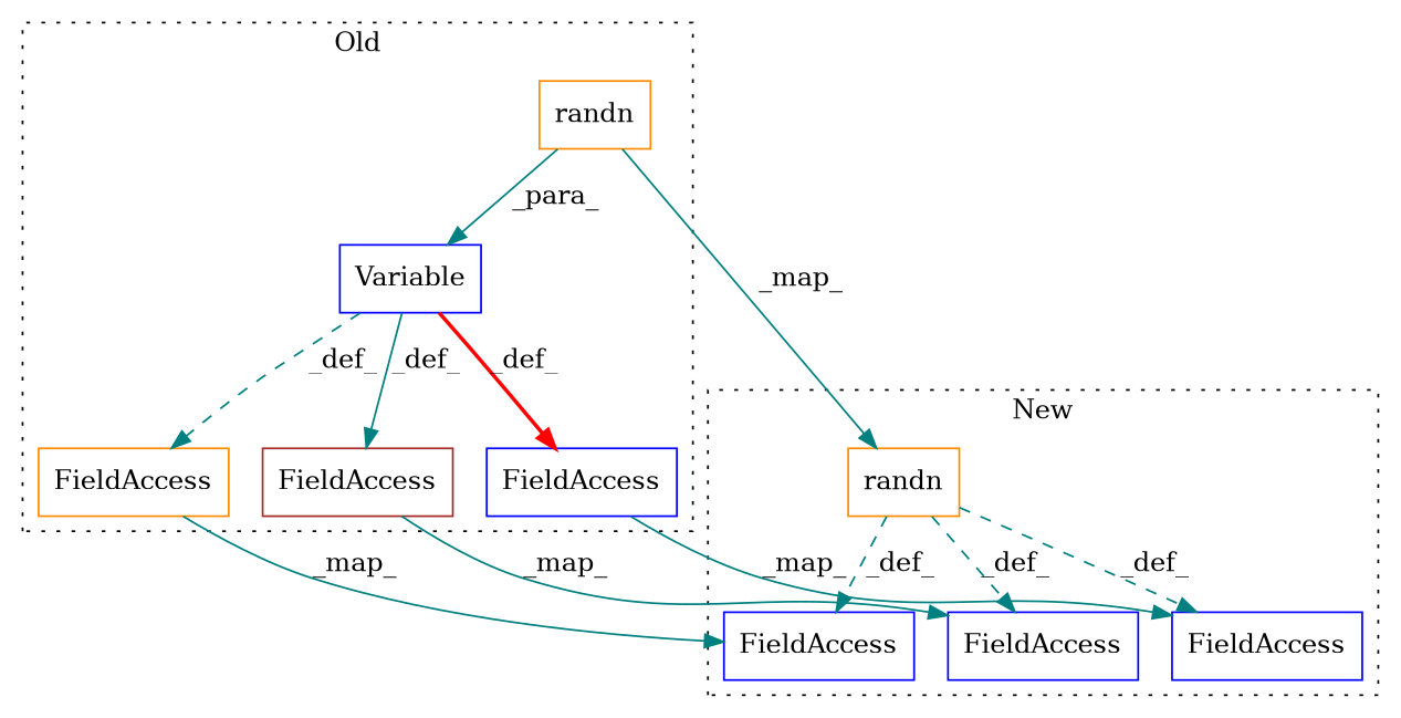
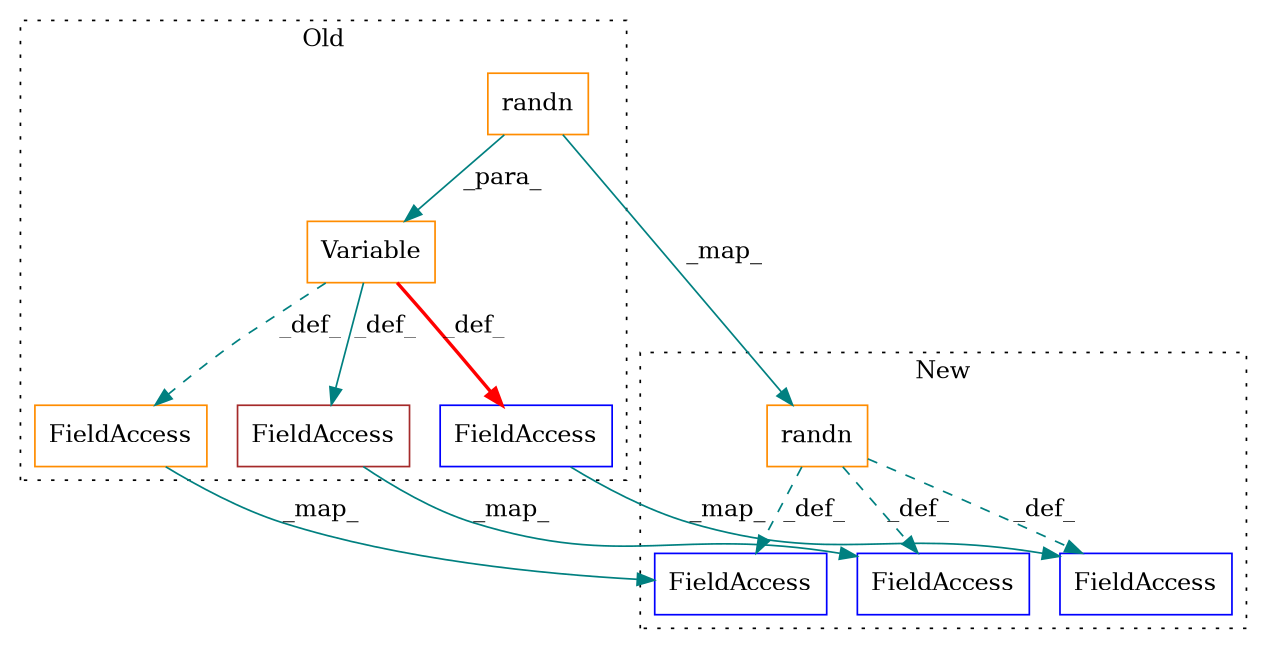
  digraph {
    node [a=22 l="6,1" shape=box color=darkorange]
    edge [color=teal style=solid]
    n1 [a=32 label=randn s="1117,1135"]
    n2 [l=14 label=FieldAccess s=1215]
    n3 [l=1 label=FieldAccess s=1155 color=brown]
    n4 [l=2 label=FieldAccess s=1169 color=blue]
-   n5 [a=32 l="9,1" label=Variable s="1102,1141" color=blue]
+   n5 [a=32 l="9,1" label=Variable s="1102,1141"]
    n6 [a=32 label=randn s="1093,1111"]
    n7 [l=14 label=FieldAccess s=1185 color=blue]
    n8 [l=1 label=FieldAccess s=1125 color=blue]
    n9 [l=2 label=FieldAccess s=1139 color=blue]
    subgraph cluster_1 {
      label=Old
      style=dotted
      n1
      n2
      n3
      n4
      n5
    }
    subgraph cluster_2 {
      label=New
      style=dotted
      n6
      n7
      n8
      n9
    }
    n1 -> n5 [label=_para_]
    n1 -> n6 [label=_map_]
    n2 -> n7 [label=_map_]
    n3 -> n8 [label=_map_]
    n4 -> n9 [label=_map_]
    n5 -> n2 [label=_def_ style=dashed]
    n5 -> n3 [label=_def_]
    n5 -> n4 [label=_def_ color=red style=bold]
    n6 -> n7 [label=_def_ style=dashed]
    n6 -> n8 [label=_def_ style=dashed]
    n6 -> n9 [label=_def_ style=dashed]
  }
